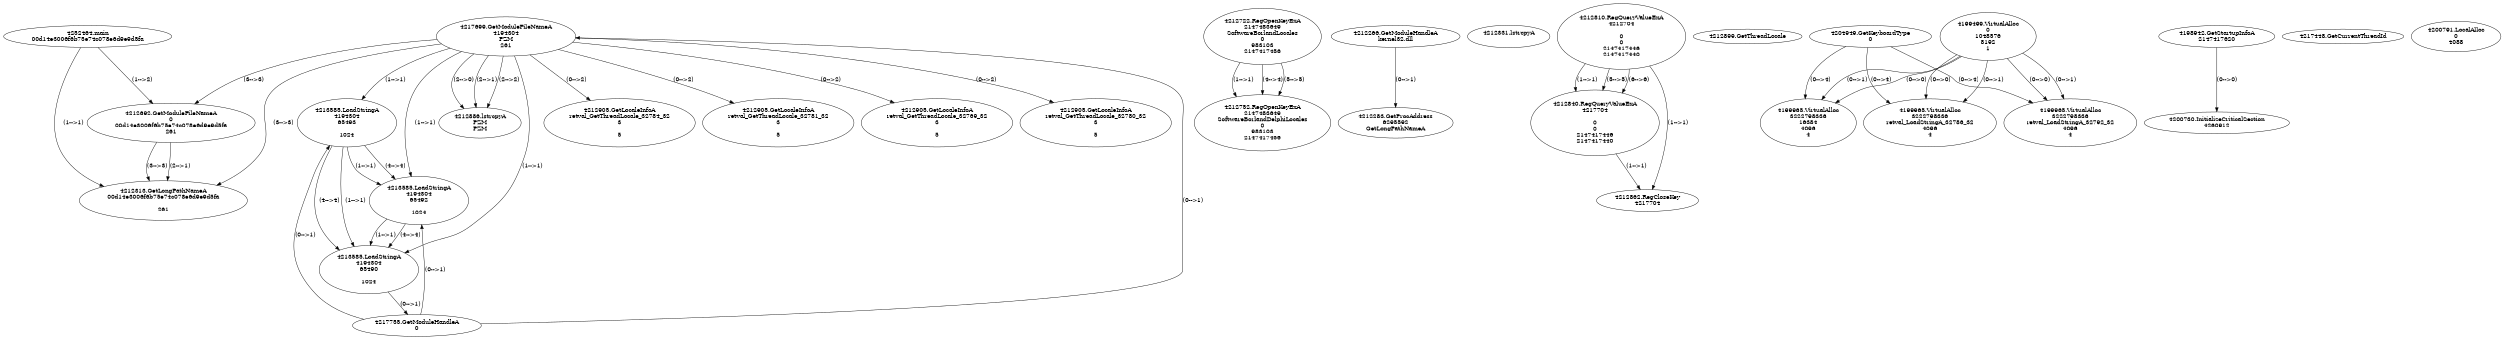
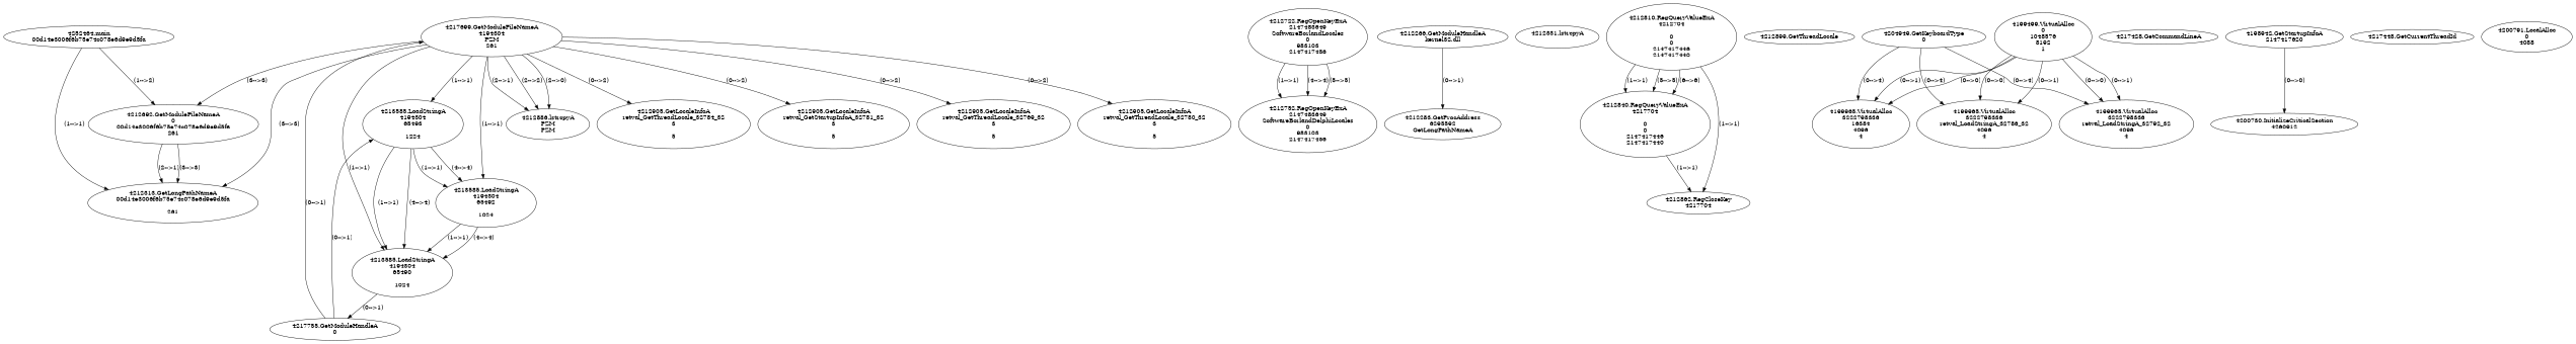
  digraph {
    n1 [label="4252464.main\n00d14e3006f6b75e74c078e6d9e9d5fa"]
    n2 [label="4212692.GetModuleFileNameA\n0\n00d14e3006f6b75e74c078e6d9e9d5fa\n261"]
    n3 [label="4212313.GetLongPathNameA\n00d14e3006f6b75e74c078e6d9e9d5fa\n\n261"]
    n4 [label="4217755.GetModuleHandleA\n0"]
    n5 [label="4217699.GetModuleFileNameA\n4194304\nPZM\n261"]
-   n6 [label="4213585.LoadStringA\n4194304\n65493\n\n1024"]
+   n6 [label="4213585.LoadStringA\n4194304\n65493\n\n1224"]
    n7 [label="4213585.LoadStringA\n4194304\n65492\n\n1024"]
    n8 [label="4213585.LoadStringA\n4194304\n65490\n\n1024"]
    n9 [label="4212886.lstrcpyA\nPZM\nPZM"]
    n10 [label="4212905.GetLocaleInfoA\nretval_GetThreadLocale_32784_32\n3\n\n5"]
-   n11 [label="4212905.GetLocaleInfoA\nretval_GetThreadLocale_32781_32\n3\n\n5"]
+   n11 [label="4212905.GetLocaleInfoA\nretval_GetStartupInfoA_32781_32\n3\n\n5"]
    n12 [label="4212905.GetLocaleInfoA\nretval_GetThreadLocale_32769_32\n3\n\n5"]
    n13 [label="4212905.GetLocaleInfoA\nretval_GetThreadLocale_32780_32\n3\n\n5"]
    n14 [label="4212722.RegOpenKeyExA\n2147483649\nSoftware\Borland\Locales\n0\n983103\n2147417456"]
    n15 [label="4212752.RegOpenKeyExA\n2147483649\nSoftware\Borland\Delphi\Locales\n0\n983103\n2147417456"]
    n16 [label="4212266.GetModuleHandleA\nkernel32.dll"]
    n17 [label="4212283.GetProcAddress\n6295592\nGetLongPathNameA"]
    n18 [label="4212331.lstrcpyA\n\n"]
    n19 [label="4212810.RegQueryValueExA\n4212704\n\n0\n0\n2147417446\n2147417440"]
    n20 [label="4212840.RegQueryValueExA\n4217704\n\n0\n0\n2147417446\n2147417440"]
    n21 [label="4212862.RegCloseKey\n4217704"]
    n22 [label="4212899.GetThreadLocale\n"]
    n23 [label="4204949.GetKeyboardType\n0"]
    n24 [label="4199965.VirtualAlloc\n3222798336\n16384\n4096\n4"]
    n25 [label="4199965.VirtualAlloc\n3222798336\nretval_LoadStringA_32792_32\n4096\n4"]
    n26 [label="4199965.VirtualAlloc\n3222798336\nretval_LoadStringA_32786_32\n4096\n4"]
+   n27 [label="4217428.GetCommandLineA\n"]
    n28 [label="4198942.GetStartupInfoA\n2147417620"]
    n29 [label="4200730.InitializeCriticalSection\n4260912"]
    n30 [label="4217448.GetCurrentThreadId\n"]
    n31 [label="4200791.LocalAlloc\n0\n4088"]
    n32 [label="4199499.VirtualAlloc\n0\n1048576\n8192\n1"]
    n1 -> n2 [label="(1-->2)"]
    n1 -> n3 [label="(1-->1)"]
    n2 -> n3 [label="(2-->1)"]
    n2 -> n3 [label="(3-->3)"]
    n4 -> n5 [label="(0-->1)"]
    n4 -> n6 [label="(0-->1)"]
-   n4 -> n7 [label="(0-->1)"]
    n5 -> n2 [label="(3-->3)"]
    n5 -> n3 [label="(3-->3)"]
    n5 -> n6 [label="(1-->1)"]
    n5 -> n7 [label="(1-->1)"]
    n5 -> n8 [label="(1-->1)"]
    n5 -> n9 [label="(2-->1)"]
    n5 -> n9 [label="(2-->2)"]
    n5 -> n9 [label="(2-->0)"]
    n5 -> n10 [label="(0-->2)"]
    n5 -> n11 [label="(0-->2)"]
    n5 -> n12 [label="(0-->2)"]
    n5 -> n13 [label="(0-->2)"]
    n6 -> n7 [label="(1-->1)"]
    n6 -> n7 [label="(4-->4)"]
    n6 -> n8 [label="(1-->1)"]
    n6 -> n8 [label="(4-->4)"]
    n7 -> n8 [label="(1-->1)"]
    n7 -> n8 [label="(4-->4)"]
    n8 -> n4 [label="(0-->1)"]
    n14 -> n15 [label="(1-->1)"]
    n14 -> n15 [label="(4-->4)"]
    n14 -> n15 [label="(5-->5)"]
    n16 -> n17 [label="(0-->1)"]
    n19 -> n20 [label="(1-->1)"]
    n19 -> n20 [label="(5-->5)"]
    n19 -> n20 [label="(6-->6)"]
    n19 -> n21 [label="(1-->1)"]
    n20 -> n21 [label="(1-->1)"]
    n23 -> n24 [label="(0-->4)"]
    n23 -> n25 [label="(0-->4)"]
    n23 -> n26 [label="(0-->4)"]
    n28 -> n29 [label="(0-->0)"]
    n32 -> n24 [label="(0-->1)"]
    n32 -> n24 [label="(0-->0)"]
    n32 -> n25 [label="(0-->1)"]
    n32 -> n25 [label="(0-->0)"]
    n32 -> n26 [label="(0-->1)"]
    n32 -> n26 [label="(0-->0)"]
  }
